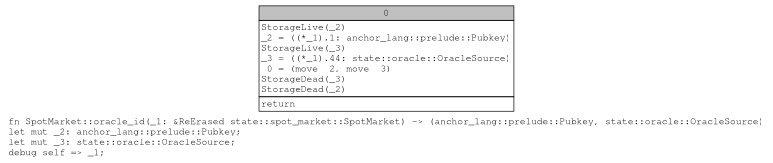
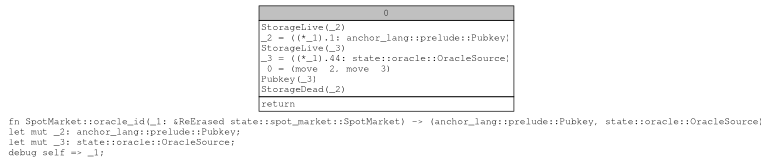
  digraph {
    fontname="Courier, monospace"
    label=<fn SpotMarket::oracle_id(_1: &amp;ReErased state::spot_market::SpotMarket) -&gt; (anchor_lang::prelude::Pubkey, state::oracle::OracleSource)<br align="left"/>let mut _2: anchor_lang::prelude::Pubkey;<br align="left"/>let mut _3: state::oracle::OracleSource;<br align="left"/>debug self =&gt; _1;<br align="left"/>>
    rankdir=LR
-   n1 [fontname="Courier, monospace" label=<<table border="0" cellborder="1" cellspacing="0"><tr><td bgcolor="gray" align="center" colspan="1">0</td></tr><tr><td align="left" balign="left">StorageLive(_2)<br/>_2 = ((*_1).1: anchor_lang::prelude::Pubkey)<br/>StorageLive(_3)<br/>_3 = ((*_1).44: state::oracle::OracleSource)<br/>_0 = (move _2, move _3)<br/>StorageDead(_3)<br/>StorageDead(_2)<br/></td></tr><tr><td align="left">return</td></tr></table>> shape=none]
+   n1 [fontname="Courier, monospace" label=<<table border="0" cellborder="1" cellspacing="0"><tr><td bgcolor="gray" align="center" colspan="1">0</td></tr><tr><td align="left" balign="left">StorageLive(_2)<br/>_2 = ((*_1).1: anchor_lang::prelude::Pubkey)<br/>StorageLive(_3)<br/>_3 = ((*_1).44: state::oracle::OracleSource)<br/>_0 = (move _2, move _3)<br/>Pubkey(_3)<br/>StorageDead(_2)<br/></td></tr><tr><td align="left">return</td></tr></table>> shape=none]
  }
